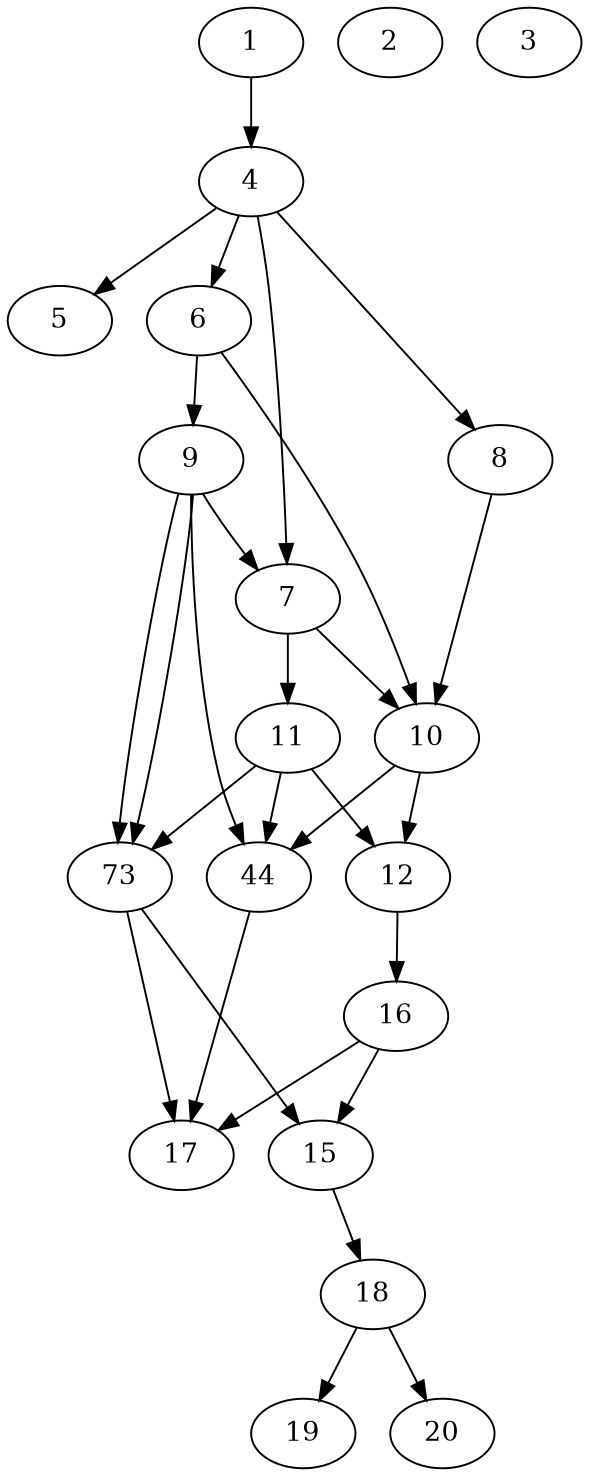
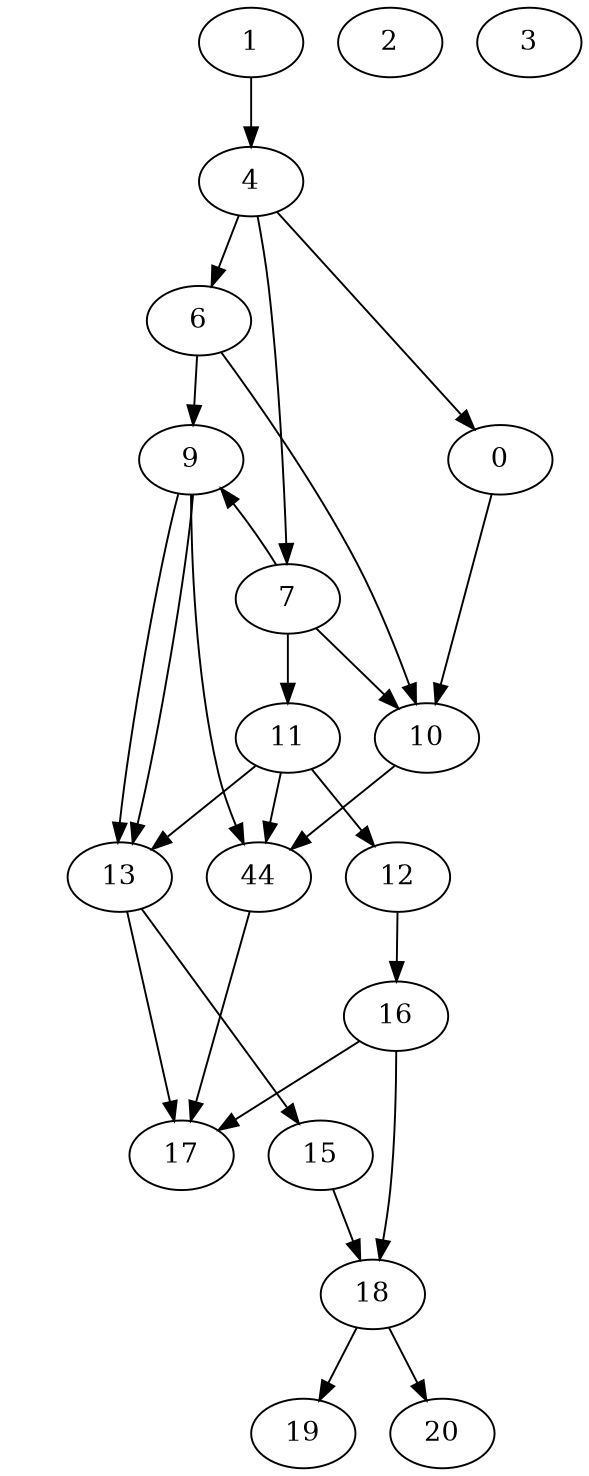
  digraph {
    fontname="DejaVu Serif"
    node [alpha=0.07 fontname="DejaVu Serif"]
    edge [fontname="DejaVu Serif"]
    1 [alpha=0.11 expect_size=22243328]
    4 [alpha=0.15 expect_size=32607232]
-   5 [expect_size=47538176]
    6 [alpha=0.11 expect_size=29223936]
    7 [alpha=0.19 expect_size=40818688]
-   8 [alpha=0.09 expect_size=39510016]
+   8 [alpha=0.09 expect_size=39510016 label=0]
    9 [alpha=0.02 expect_size=42039296]
    10 [alpha=0.03 expect_size=22840320]
    11 [alpha=0.01 expect_size=41794560]
    2 [alpha=0.12 expect_size=22127616]
    3 [alpha=0.18 expect_size=28155904]
-   13 [expect_size=50329600 label=73]
+   13 [expect_size=50329600]
    n13 [alpha=0.09 expect_size=45146112 label=44]
    12 [alpha=0.08 expect_size=21303296]
    17 [alpha=0.14 expect_size=28321792]
    15 [alpha=0.18 expect_size=34223104]
    16 [expect_size=50040832]
    18 [alpha=0.19 expect_size=25986048]
    19 [alpha=0.03 expect_size=48252928]
    20 [alpha=0.19 expect_size=6012928]
    1 -> 4
-   4 -> 5
    4 -> 6
    4 -> 7
    4 -> 8
    6 -> 9
    6 -> 10
-   9 -> 7
+   7 -> 9
    7 -> 10
    7 -> 11
    8 -> 10
    9 -> 13
    9 -> 13
    9 -> n13
    10 -> n13
-   10 -> 12
    11 -> 13
    11 -> n13
    11 -> 12
    13 -> 17
    13 -> 15
    n13 -> 17
    12 -> 16
    15 -> 18
    16 -> 17
-   16 -> 15
+   16 -> 18
    18 -> 19
    18 -> 20
  }
